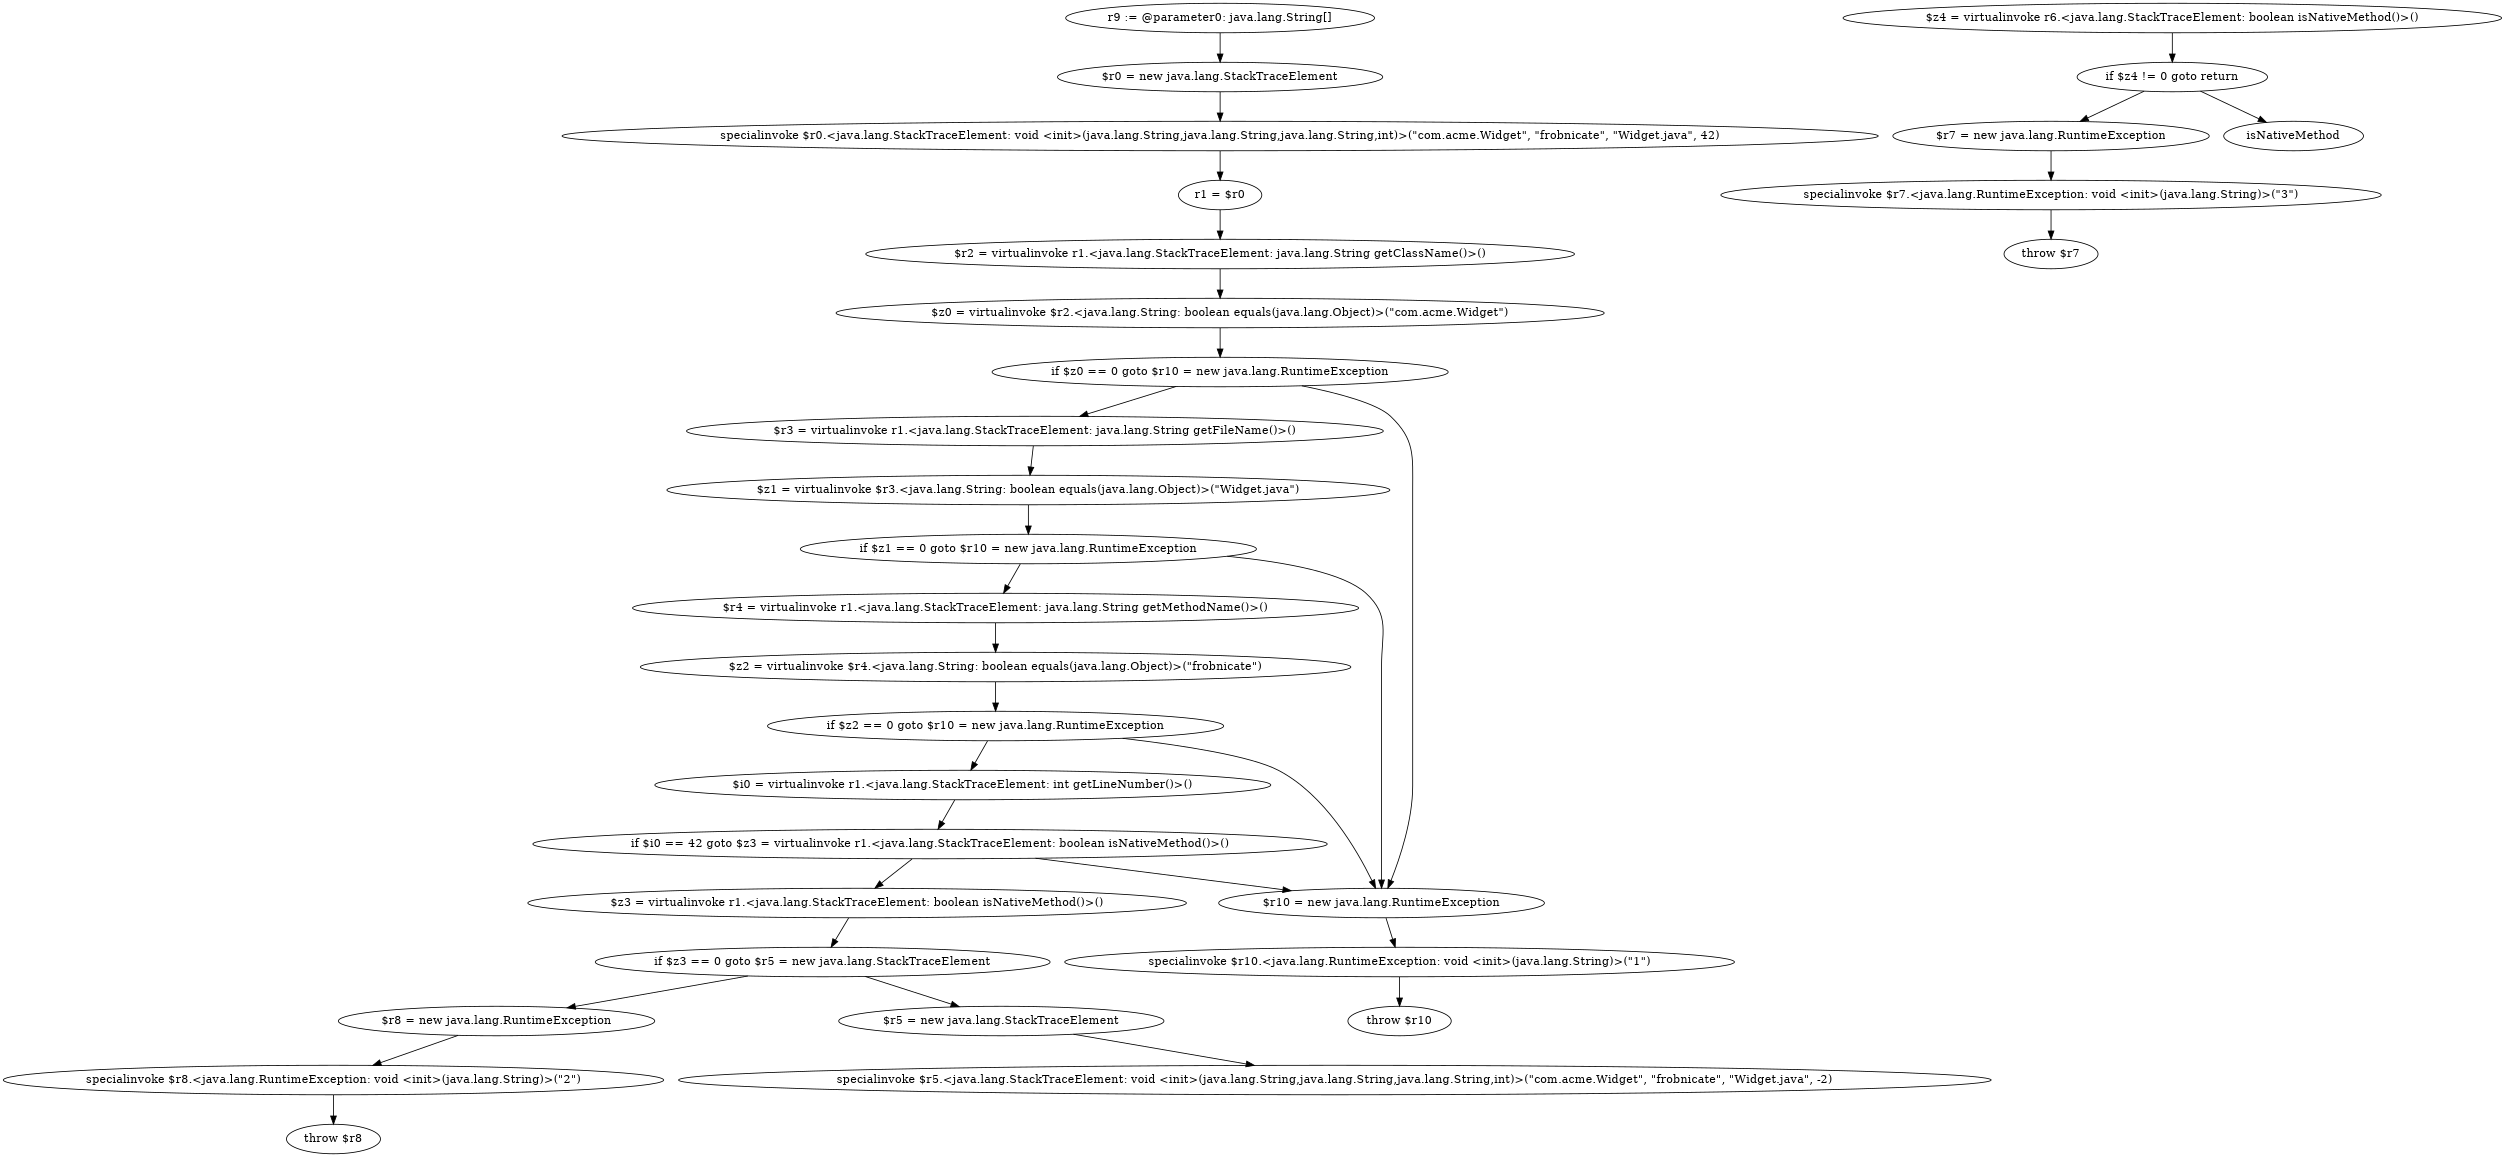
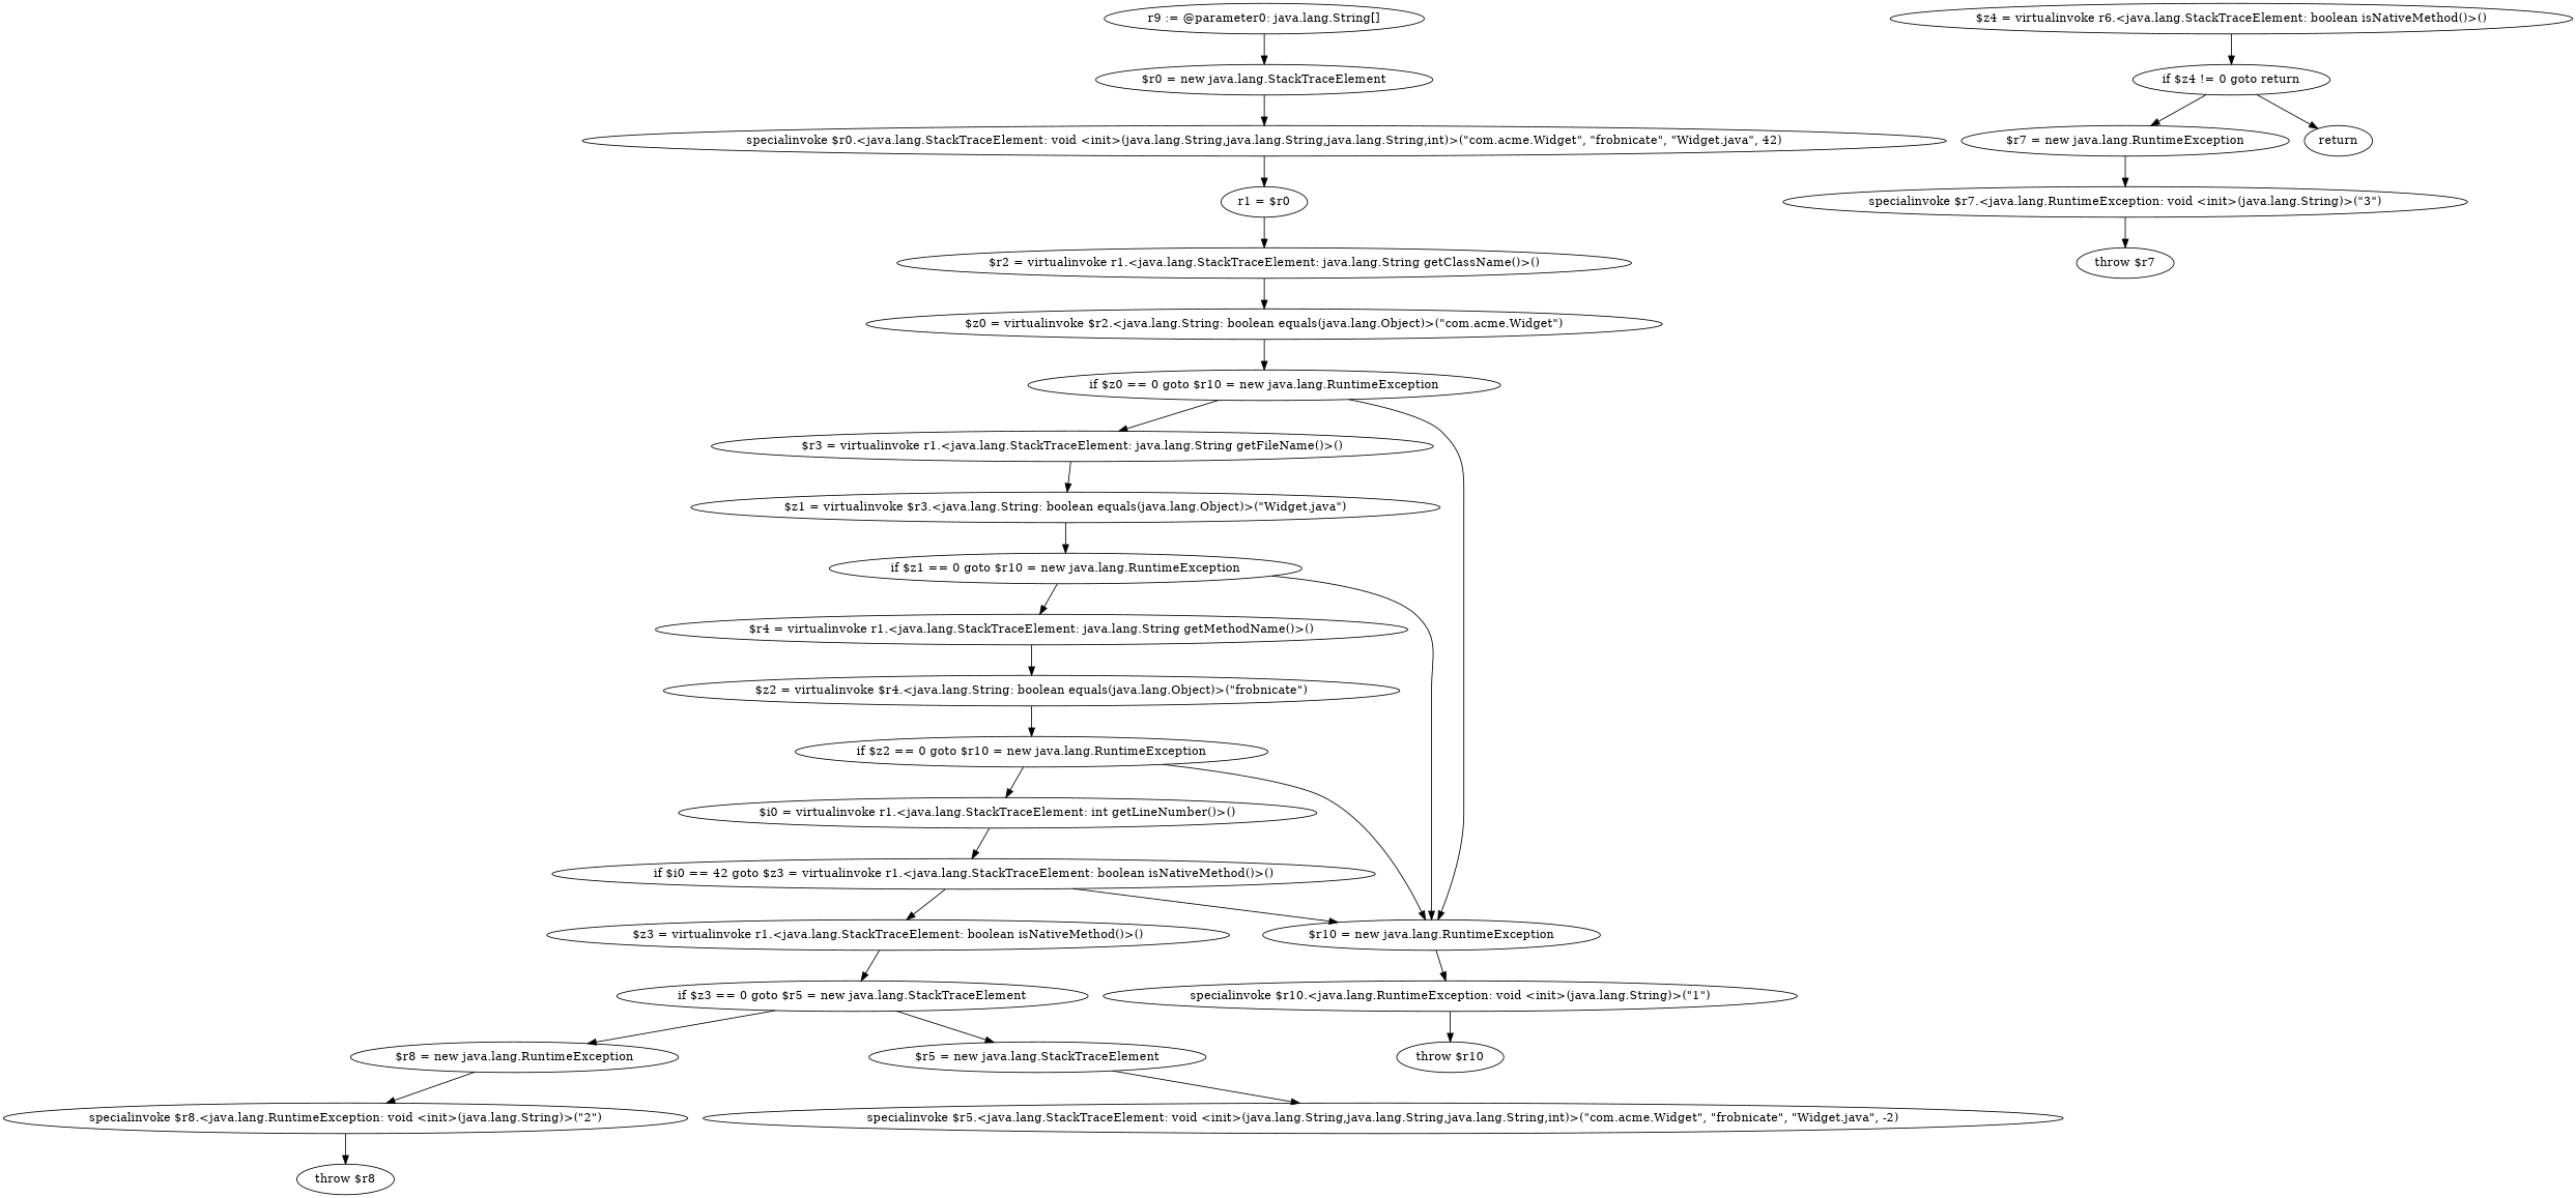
  digraph {
    "r9 := @parameter0: java.lang.String[]"
    "$r0 = new java.lang.StackTraceElement"
    "specialinvoke $r0.<java.lang.StackTraceElement: void <init>(java.lang.String,java.lang.String,java.lang.String,int)>(\"com.acme.Widget\", \"frobnicate\", \"Widget.java\", 42)"
    "r1 = $r0"
    "$r2 = virtualinvoke r1.<java.lang.StackTraceElement: java.lang.String getClassName()>()"
    "$z0 = virtualinvoke $r2.<java.lang.String: boolean equals(java.lang.Object)>(\"com.acme.Widget\")"
    "if $z0 == 0 goto $r10 = new java.lang.RuntimeException"
    "$r3 = virtualinvoke r1.<java.lang.StackTraceElement: java.lang.String getFileName()>()"
    "$r10 = new java.lang.RuntimeException"
    "$z1 = virtualinvoke $r3.<java.lang.String: boolean equals(java.lang.Object)>(\"Widget.java\")"
    "specialinvoke $r10.<java.lang.RuntimeException: void <init>(java.lang.String)>(\"1\")"
    "if $z1 == 0 goto $r10 = new java.lang.RuntimeException"
    "$r4 = virtualinvoke r1.<java.lang.StackTraceElement: java.lang.String getMethodName()>()"
    "$z2 = virtualinvoke $r4.<java.lang.String: boolean equals(java.lang.Object)>(\"frobnicate\")"
    "if $z2 == 0 goto $r10 = new java.lang.RuntimeException"
    "$i0 = virtualinvoke r1.<java.lang.StackTraceElement: int getLineNumber()>()"
    "if $i0 == 42 goto $z3 = virtualinvoke r1.<java.lang.StackTraceElement: boolean isNativeMethod()>()"
    "$z3 = virtualinvoke r1.<java.lang.StackTraceElement: boolean isNativeMethod()>()"
    "if $z3 == 0 goto $r5 = new java.lang.StackTraceElement"
    "throw $r10"
    "$r8 = new java.lang.RuntimeException"
    "$r5 = new java.lang.StackTraceElement"
    "specialinvoke $r8.<java.lang.RuntimeException: void <init>(java.lang.String)>(\"2\")"
    "specialinvoke $r5.<java.lang.StackTraceElement: void <init>(java.lang.String,java.lang.String,java.lang.String,int)>(\"com.acme.Widget\", \"frobnicate\", \"Widget.java\", -2)"
    "throw $r8"
    "$z4 = virtualinvoke r6.<java.lang.StackTraceElement: boolean isNativeMethod()>()"
    "if $z4 != 0 goto return"
    "$r7 = new java.lang.RuntimeException"
-   return [label=isNativeMethod]
+   return
    "specialinvoke $r7.<java.lang.RuntimeException: void <init>(java.lang.String)>(\"3\")"
    "throw $r7"
    "r9 := @parameter0: java.lang.String[]" -> "$r0 = new java.lang.StackTraceElement"
    "$r0 = new java.lang.StackTraceElement" -> "specialinvoke $r0.<java.lang.StackTraceElement: void <init>(java.lang.String,java.lang.String,java.lang.String,int)>(\"com.acme.Widget\", \"frobnicate\", \"Widget.java\", 42)"
    "specialinvoke $r0.<java.lang.StackTraceElement: void <init>(java.lang.String,java.lang.String,java.lang.String,int)>(\"com.acme.Widget\", \"frobnicate\", \"Widget.java\", 42)" -> "r1 = $r0"
    "r1 = $r0" -> "$r2 = virtualinvoke r1.<java.lang.StackTraceElement: java.lang.String getClassName()>()"
    "$r2 = virtualinvoke r1.<java.lang.StackTraceElement: java.lang.String getClassName()>()" -> "$z0 = virtualinvoke $r2.<java.lang.String: boolean equals(java.lang.Object)>(\"com.acme.Widget\")"
    "$z0 = virtualinvoke $r2.<java.lang.String: boolean equals(java.lang.Object)>(\"com.acme.Widget\")" -> "if $z0 == 0 goto $r10 = new java.lang.RuntimeException"
    "if $z0 == 0 goto $r10 = new java.lang.RuntimeException" -> "$r3 = virtualinvoke r1.<java.lang.StackTraceElement: java.lang.String getFileName()>()"
    "if $z0 == 0 goto $r10 = new java.lang.RuntimeException" -> "$r10 = new java.lang.RuntimeException"
    "$r3 = virtualinvoke r1.<java.lang.StackTraceElement: java.lang.String getFileName()>()" -> "$z1 = virtualinvoke $r3.<java.lang.String: boolean equals(java.lang.Object)>(\"Widget.java\")"
    "$r10 = new java.lang.RuntimeException" -> "specialinvoke $r10.<java.lang.RuntimeException: void <init>(java.lang.String)>(\"1\")"
    "$z1 = virtualinvoke $r3.<java.lang.String: boolean equals(java.lang.Object)>(\"Widget.java\")" -> "if $z1 == 0 goto $r10 = new java.lang.RuntimeException"
    "specialinvoke $r10.<java.lang.RuntimeException: void <init>(java.lang.String)>(\"1\")" -> "throw $r10"
    "if $z1 == 0 goto $r10 = new java.lang.RuntimeException" -> "$r10 = new java.lang.RuntimeException"
    "if $z1 == 0 goto $r10 = new java.lang.RuntimeException" -> "$r4 = virtualinvoke r1.<java.lang.StackTraceElement: java.lang.String getMethodName()>()"
    "$r4 = virtualinvoke r1.<java.lang.StackTraceElement: java.lang.String getMethodName()>()" -> "$z2 = virtualinvoke $r4.<java.lang.String: boolean equals(java.lang.Object)>(\"frobnicate\")"
    "$z2 = virtualinvoke $r4.<java.lang.String: boolean equals(java.lang.Object)>(\"frobnicate\")" -> "if $z2 == 0 goto $r10 = new java.lang.RuntimeException"
    "if $z2 == 0 goto $r10 = new java.lang.RuntimeException" -> "$r10 = new java.lang.RuntimeException"
    "if $z2 == 0 goto $r10 = new java.lang.RuntimeException" -> "$i0 = virtualinvoke r1.<java.lang.StackTraceElement: int getLineNumber()>()"
    "$i0 = virtualinvoke r1.<java.lang.StackTraceElement: int getLineNumber()>()" -> "if $i0 == 42 goto $z3 = virtualinvoke r1.<java.lang.StackTraceElement: boolean isNativeMethod()>()"
    "if $i0 == 42 goto $z3 = virtualinvoke r1.<java.lang.StackTraceElement: boolean isNativeMethod()>()" -> "$r10 = new java.lang.RuntimeException"
    "if $i0 == 42 goto $z3 = virtualinvoke r1.<java.lang.StackTraceElement: boolean isNativeMethod()>()" -> "$z3 = virtualinvoke r1.<java.lang.StackTraceElement: boolean isNativeMethod()>()"
    "$z3 = virtualinvoke r1.<java.lang.StackTraceElement: boolean isNativeMethod()>()" -> "if $z3 == 0 goto $r5 = new java.lang.StackTraceElement"
    "if $z3 == 0 goto $r5 = new java.lang.StackTraceElement" -> "$r8 = new java.lang.RuntimeException"
    "if $z3 == 0 goto $r5 = new java.lang.StackTraceElement" -> "$r5 = new java.lang.StackTraceElement"
    "$r8 = new java.lang.RuntimeException" -> "specialinvoke $r8.<java.lang.RuntimeException: void <init>(java.lang.String)>(\"2\")"
    "$r5 = new java.lang.StackTraceElement" -> "specialinvoke $r5.<java.lang.StackTraceElement: void <init>(java.lang.String,java.lang.String,java.lang.String,int)>(\"com.acme.Widget\", \"frobnicate\", \"Widget.java\", -2)"
    "specialinvoke $r8.<java.lang.RuntimeException: void <init>(java.lang.String)>(\"2\")" -> "throw $r8"
    "$z4 = virtualinvoke r6.<java.lang.StackTraceElement: boolean isNativeMethod()>()" -> "if $z4 != 0 goto return"
    "if $z4 != 0 goto return" -> "$r7 = new java.lang.RuntimeException"
    "if $z4 != 0 goto return" -> return
    "$r7 = new java.lang.RuntimeException" -> "specialinvoke $r7.<java.lang.RuntimeException: void <init>(java.lang.String)>(\"3\")"
    "specialinvoke $r7.<java.lang.RuntimeException: void <init>(java.lang.String)>(\"3\")" -> "throw $r7"
  }
